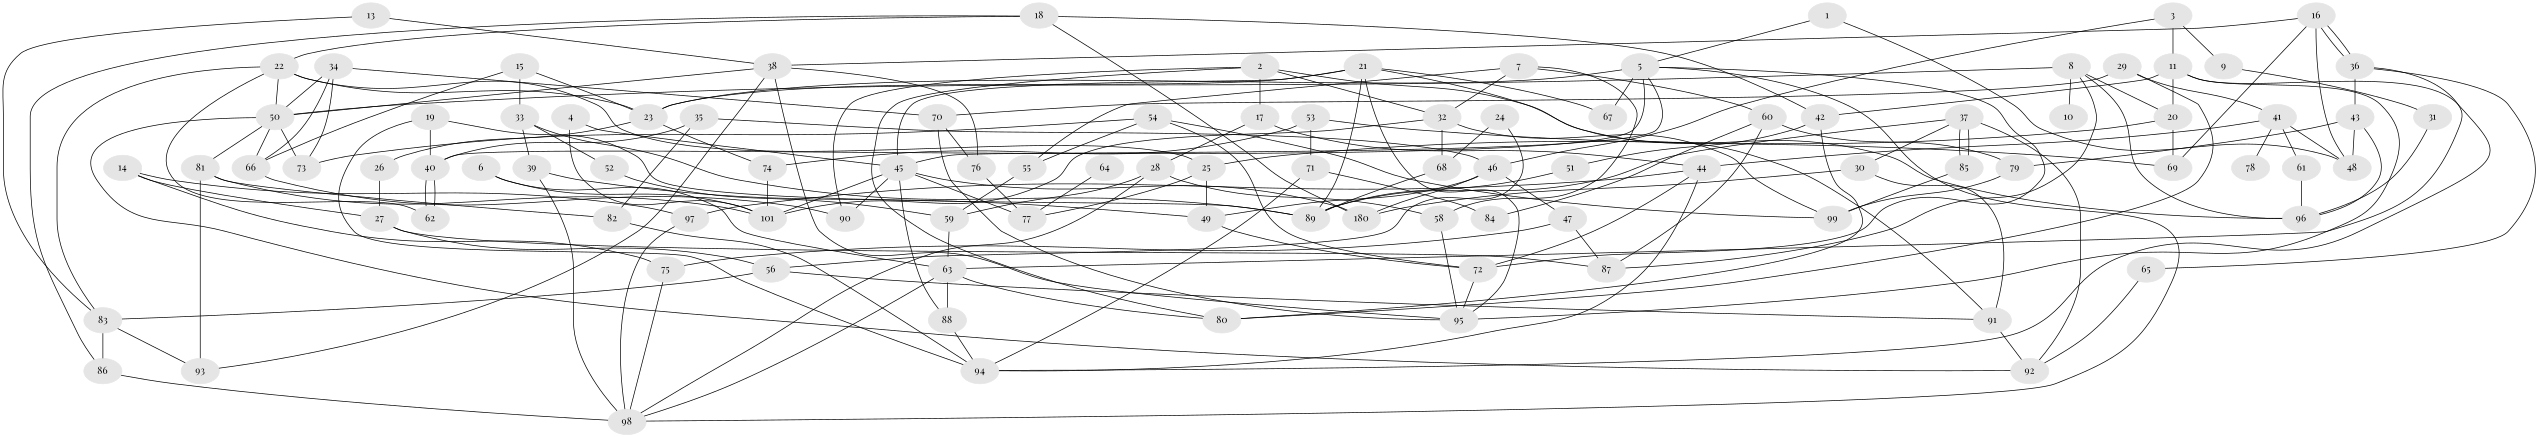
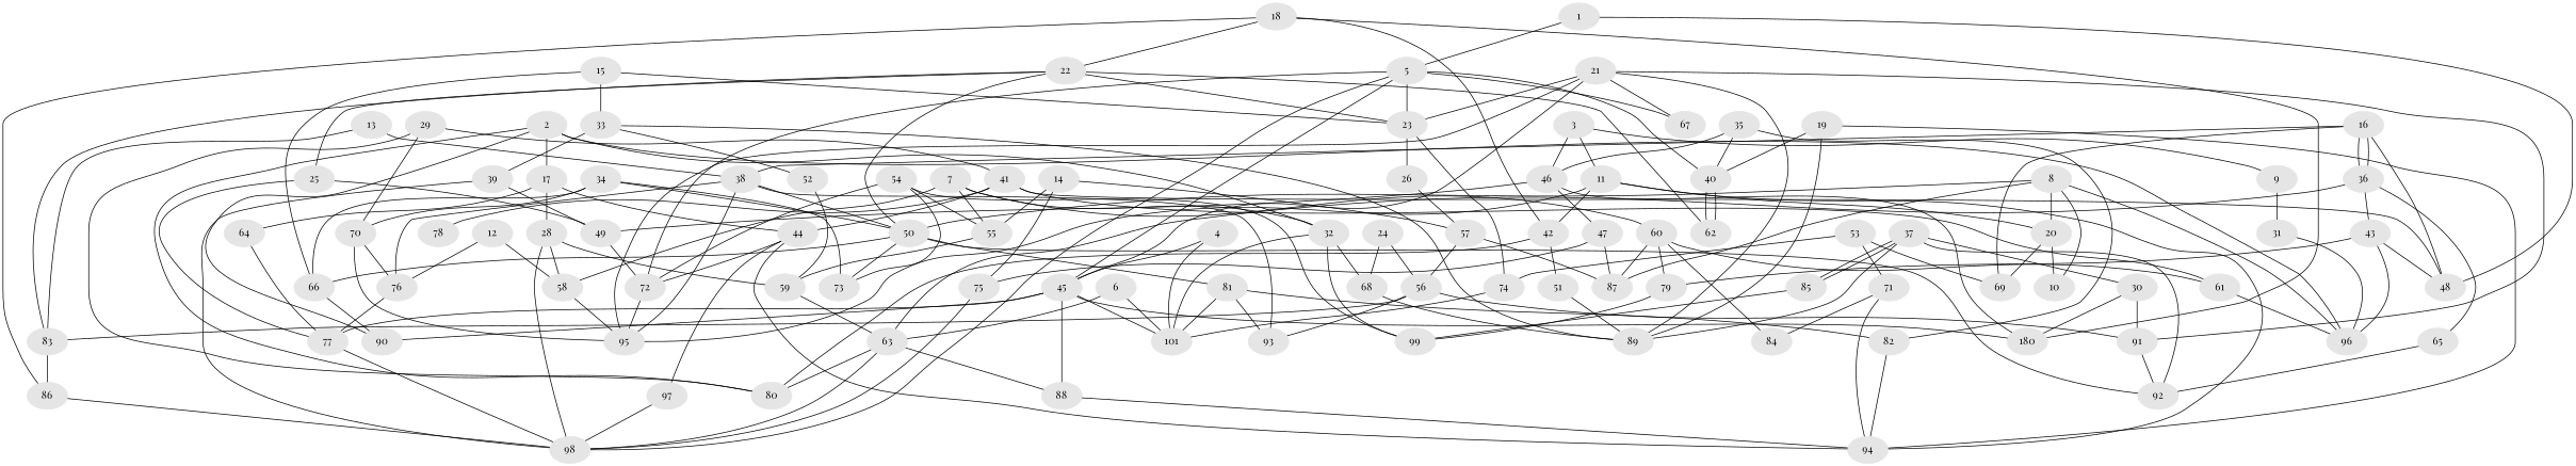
  graph {
    fontname="Playfair Display"
    node [color=gray90 fontname="Playfair Display" style=filled]
    edge [fontname="Playfair Display"]
    1
    5
    48
    45
    23
    40
    67
    72
    98
    2
    17
    32
    80
    90
    96
    28
    44
    64
    101
    68
    99
    3
    9
    11
    46
    31
    20
    42
    94
    95
    n31 [label=180]
    49
    47
    4
    77
    88
    26
    74
    62
    6
    63
    7
    55
    58
    60
    59
    87
    61
    79
    84
    8
    10
    50
    69
    25
    73
    66
    92
    81
    36
    43
    65
    51
+   12
    76
    13
    38
    83
    93
    86
    14
-   27
+   27 [label=57]
    75
    97
    56
    15
    33
    89
    39
    52
    16
    18
    22
    19
    21
    91
    24
    29
    41
    70
    78
    30
    34
    35
    82
    37
    85
    53
    71
    54
    1 -- 5
    1 -- 48
    5 -- 45
    5 -- 23
    5 -- 40
    5 -- 67
    5 -- 72
    5 -- 98
    45 -- 90
    45 -- 101
    45 -- n31
    45 -- 77
    45 -- 88
    23 -- 26
    23 -- 74
    40 -- 62
    40 -- 62
    72 -- 95
    2 -- 17
    2 -- 32
    2 -- 80
    2 -- 90
    2 -- 96
    17 -- 28
    17 -- 44
+   17 -- 64
    32 -- 101
    32 -- 68
    32 -- 99
    28 -- 98
    28 -- 58
    28 -- 59
    44 -- 72
    44 -- 94
    44 -- 97
    64 -- 77
    68 -- 89
    3 -- 9
    3 -- 11
    3 -- 46
    9 -- 31
    11 -- 20
    11 -- 42
    11 -- 94
    11 -- 95
    46 -- n31
    46 -- 49
    46 -- 47
    31 -- 96
    20 -- 69
-   20 -- 25
+   20 -- 10
    42 -- 80
    42 -- 51
    49 -- 72
    47 -- 87
    47 -- 75
    4 -- 45
    4 -- 101
+   77 -- 98
    88 -- 94
    26 -- 27
    74 -- 101
    6 -- 101
    6 -- 63
    63 -- 98
    63 -- 80
    63 -- 88
    7 -- 32
    7 -- 55
    7 -- 58
    7 -- 60
    55 -- 59
    58 -- 95
    60 -- 87
+   60 -- 61
    60 -- 79
    60 -- 84
    59 -- 63
    61 -- 96
    79 -- 99
    8 -- 96
    8 -- 20
    8 -- 87
    8 -- 10
    8 -- 50
    50 -- 73
    50 -- 66
    50 -- 92
    50 -- 81
    25 -- 49
    25 -- 77
    66 -- 90
    81 -- 101
    81 -- 93
    81 -- 82
    36 -- 63
    36 -- 43
    36 -- 65
    43 -- 48
    43 -- 96
    43 -- 79
    65 -- 92
    51 -- 89
+   12 -- 58
+   12 -- 76
    76 -- 77
    13 -- 38
    13 -- 83
    38 -- 95
    38 -- 50
    38 -- 76
    38 -- 93
-   83 -- 93
+   56 -- 93
    83 -- 86
    86 -- 98
    14 -- 27
    14 -- 75
-   14 -- 97
+   14 -- 55
    27 -- 87
    27 -- 56
    75 -- 98
    97 -- 98
    56 -- 83
    56 -- 91
    15 -- 23
    15 -- 66
    15 -- 33
    33 -- 89
    33 -- 39
    33 -- 52
    39 -- 98
    39 -- 49
    52 -- 59
    16 -- 48
    16 -- 69
    16 -- 36
    16 -- 36
    16 -- 38
    18 -- 42
    18 -- n31
    18 -- 86
    18 -- 22
    22 -- 23
    22 -- 62
    22 -- 50
    22 -- 25
    22 -- 83
    19 -- 40
    19 -- 94
    19 -- 89
    21 -- 45
    21 -- 23
    21 -- 67
    21 -- 95
    21 -- 89
    21 -- 91
    91 -- 92
    24 -- 68
    24 -- 56
    29 -- 80
    29 -- 41
    29 -- 70
    41 -- 48
    41 -- 44
    41 -- 61
    41 -- 78
    70 -- 95
    70 -- 76
    30 -- n31
    30 -- 91
    34 -- 50
    34 -- 73
    34 -- 66
    34 -- 70
    35 -- 40
    35 -- 46
    35 -- 82
    82 -- 94
    37 -- 92
    37 -- 89
    37 -- 30
    37 -- 85
    37 -- 85
    85 -- 99
    53 -- 74
    53 -- 69
    53 -- 71
    71 -- 94
    71 -- 84
    54 -- 72
    54 -- 99
    54 -- 55
    54 -- 73
  }
